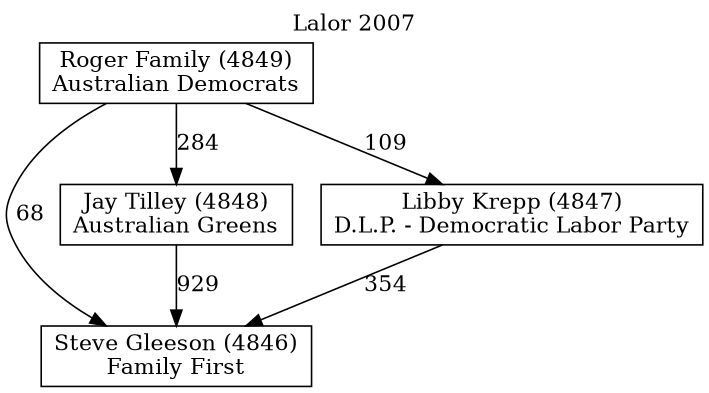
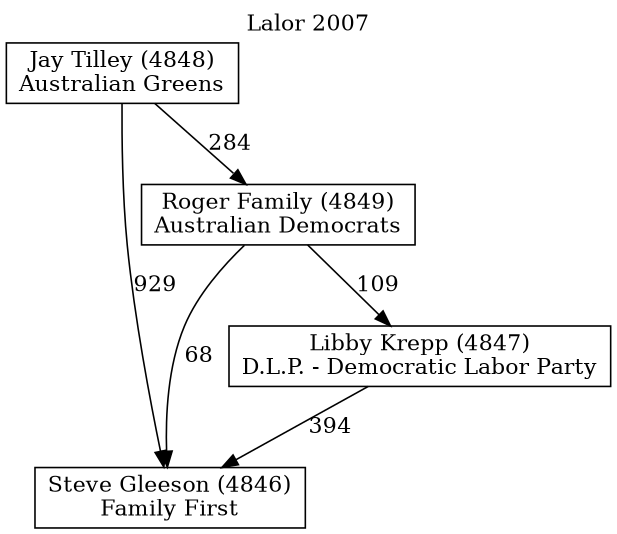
  digraph {
    label="Lalor 2007"
    labelloc=t
    mclimit=10
    node [shape=box]
    n1 [label="Steve Gleeson (4846)\nFamily First"]
    n2 [label="Jay Tilley (4848)\nAustralian Greens"]
    n3 [label="Libby Krepp (4847)\nD.L.P. - Democratic Labor Party"]
    n4 [label="Roger Family (4849)\nAustralian Democrats"]
    n2 -> n1 [label=929]
-   n3 -> n1 [label=354]
+   n3 -> n1 [label=394]
    n4 -> n1 [label=68]
-   n4 -> n2 [label=284]
+   n2 -> n4 [label=284]
    n4 -> n3 [label=109]
  }
